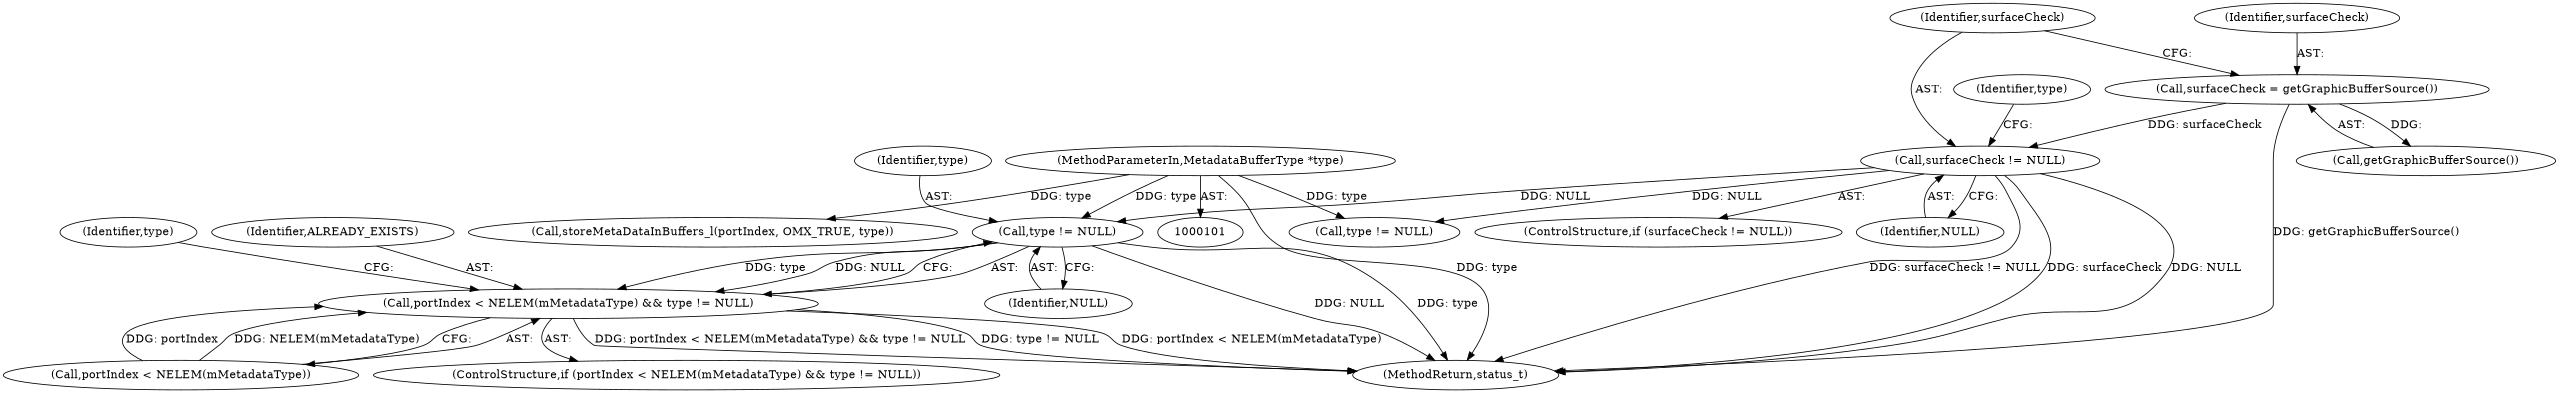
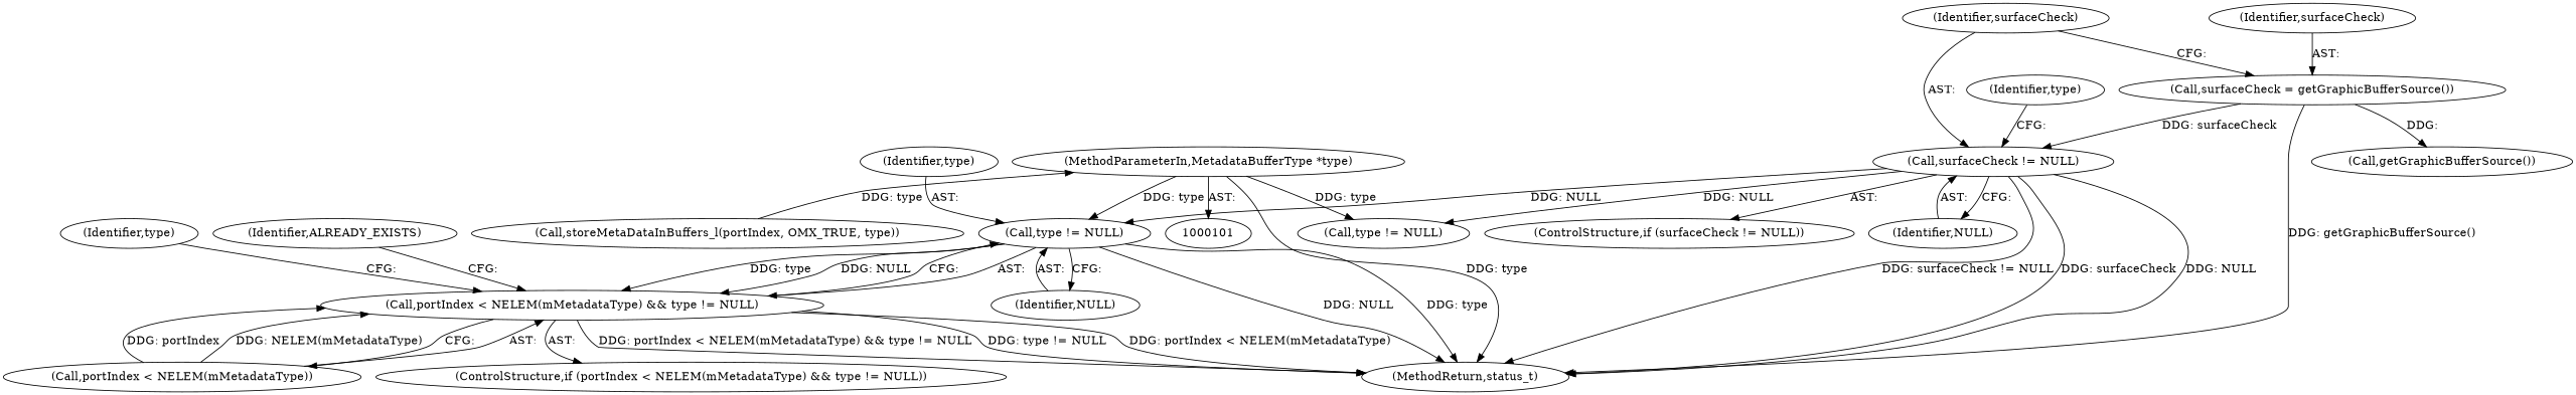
  digraph {
    n1 [label="(Call,type != NULL)"]
    n2 [label="(Call,portIndex < NELEM(mMetadataType) && type != NULL)"]
    n3 [label="(MethodReturn,status_t)"]
    n4 [label="(Identifier,NULL)"]
    n5 [label="(Call,portIndex < NELEM(mMetadataType))"]
    n6 [label="(ControlStructure,if (portIndex < NELEM(mMetadataType) && type != NULL))"]
    n7 [label="(MethodParameterIn,MetadataBufferType *type)"]
    n8 [label="(Call,storeMetaDataInBuffers_l(portIndex, OMX_TRUE, type))"]
    n9 [label="(Call,type != NULL)"]
    1000101
    n11 [label="(Call,surfaceCheck != NULL)"]
    n12 [label="(Identifier,NULL)"]
    n13 [label="(ControlStructure,if (surfaceCheck != NULL))"]
    n14 [label="(Call,surfaceCheck = getGraphicBufferSource())"]
    n15 [label="(Call,getGraphicBufferSource())"]
    n16 [label="(Identifier,ALREADY_EXISTS)"]
    n17 [label="(Identifier,type)"]
    n18 [label="(Identifier,type)"]
    n19 [label="(Identifier,surfaceCheck)"]
    n20 [label="(Identifier,type)"]
    n21 [label="(Identifier,surfaceCheck)"]
    n1 -> n2 [label="AST: "]
    n1 -> n2 [label="DDG: type"]
    n1 -> n2 [label="DDG: NULL"]
    n1 -> n3 [label="DDG: type"]
    n1 -> n3 [label="DDG: NULL"]
    n1 -> n4 [label="CFG: "]
    n2 -> n1 [label="CFG: "]
    n2 -> n3 [label="DDG: portIndex < NELEM(mMetadataType)"]
    n2 -> n3 [label="DDG: portIndex < NELEM(mMetadataType) && type != NULL"]
    n2 -> n3 [label="DDG: type != NULL"]
    n2 -> n5 [label="CFG: "]
    n2 -> n6 [label="AST: "]
    n4 -> n1 [label="AST: "]
    n5 -> n2 [label="AST: "]
    n5 -> n2 [label="DDG: portIndex"]
    n5 -> n2 [label="DDG: NELEM(mMetadataType)"]
    n7 -> n1 [label="DDG: type"]
    n7 -> n3 [label="DDG: type"]
-   n7 -> n8 [label="DDG: type"]
+   n8 -> n7 [label="DDG: type"]
    n7 -> n9 [label="DDG: type"]
    n7 -> 1000101 [label="AST: "]
    n11 -> n1 [label="DDG: NULL"]
    n11 -> n3 [label="DDG: surfaceCheck != NULL"]
    n11 -> n3 [label="DDG: surfaceCheck"]
    n11 -> n3 [label="DDG: NULL"]
    n11 -> n9 [label="DDG: NULL"]
    n11 -> n12 [label="CFG: "]
    n11 -> n13 [label="AST: "]
    n12 -> n11 [label="AST: "]
    n14 -> n3 [label="DDG: getGraphicBufferSource()"]
    n14 -> n11 [label="DDG: surfaceCheck"]
    n14 -> n15 [label="DDG: "]
-   n15 -> n14 [label="AST: "]
-   n16 -> n2 [label="AST: "]
+   n16 -> n2 [label="CFG: "]
    n17 -> n11 [label="CFG: "]
    n18 -> n1 [label="AST: "]
    n19 -> n14 [label="AST: "]
    n20 -> n2 [label="CFG: "]
    n21 -> n11 [label="AST: "]
    n21 -> n14 [label="CFG: "]
  }
